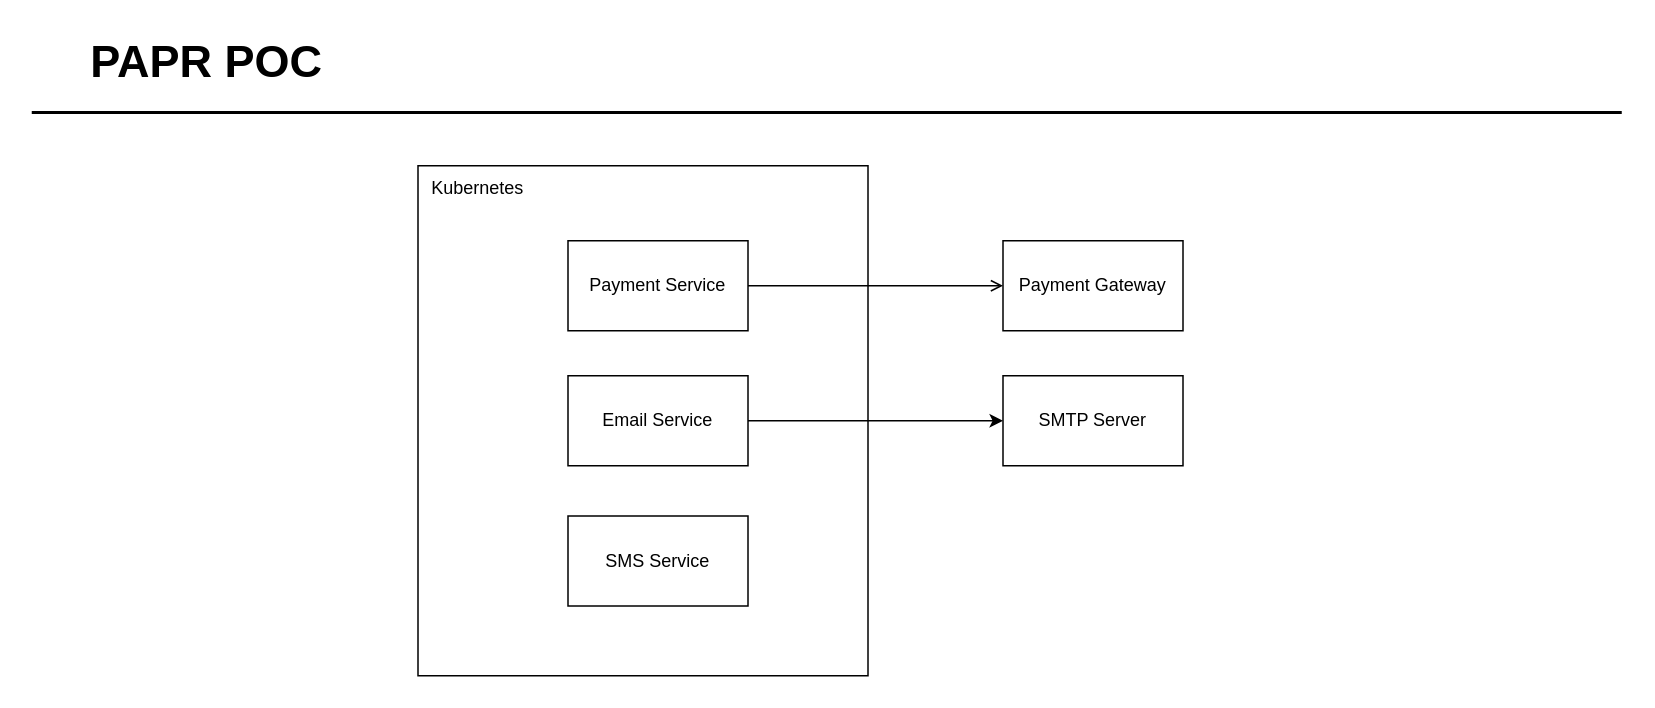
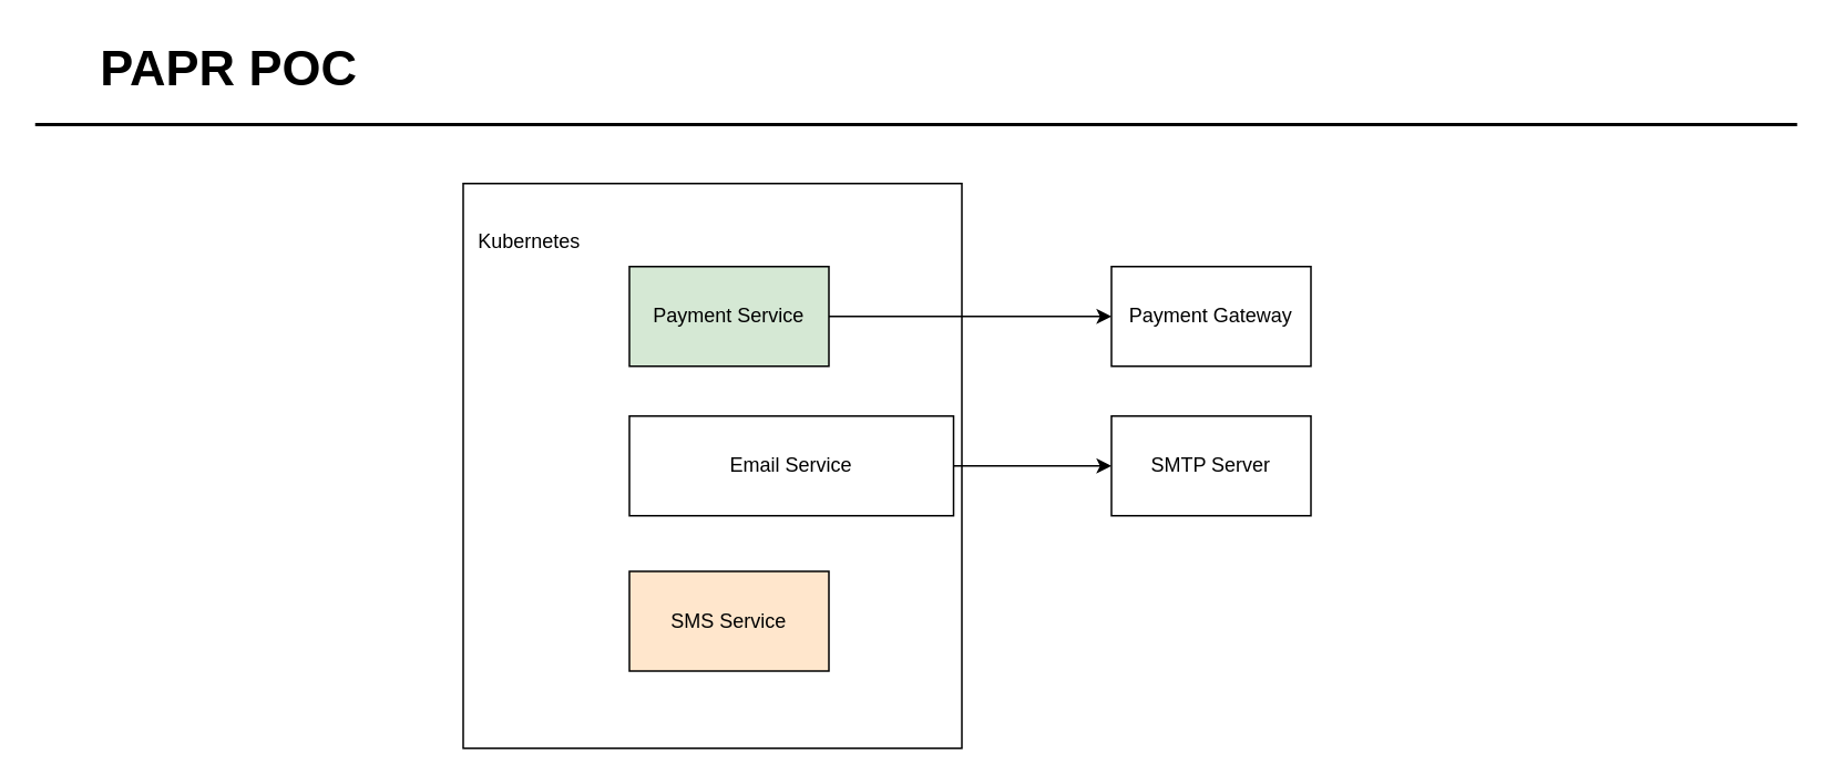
  <mxCell id="0" />
  <mxCell id="1" parent="0" />
  <mxCell id="2" value="" style="rounded=0;whiteSpace=wrap;html=1;" parent="1" vertex="1"><mxGeometry x="278" y="110" width="300" height="340" as="geometry" /></mxCell>
  <mxCell id="3" value="PAPR POC" style="text;html=1;resizable=0;points=[];autosize=1;align=left;verticalAlign=top;spacingTop=-4;fontSize=30;fontStyle=1" parent="1" vertex="1"><mxGeometry x="58" y="20" width="180" height="40" as="geometry" /></mxCell>
  <mxCell id="4" value="" style="line;strokeWidth=2;html=1;fontSize=14;" parent="1" vertex="1"><mxGeometry x="20.5" y="69.5" width="1060" height="10" as="geometry" /></mxCell>
- <mxCell id="5" value="Kubernetes" style="text;html=1;align=center;verticalAlign=middle;whiteSpace=wrap;rounded=0;" vertex="1" parent="1"><mxGeometry x="288" y="110" width="60" height="30" as="geometry" /></mxCell>
+ <mxCell id="5" value="Kubernetes" style="text;html=1;align=center;verticalAlign=middle;whiteSpace=wrap;rounded=0;" vertex="1" parent="1"><mxGeometry x="288" y="130" width="60" height="30" as="geometry" /></mxCell>
  <mxCell id="6" style="edgeStyle=orthogonalEdgeStyle;rounded=0;orthogonalLoop=1;jettySize=auto;html=1;exitX=1;exitY=0.5;exitDx=0;exitDy=0;entryX=0;entryY=0.5;entryDx=0;entryDy=0;" edge="1" parent="1" source="7" target="12"><mxGeometry relative="1" as="geometry" /></mxCell>
- <mxCell id="7" value="Email Service" style="rounded=0;whiteSpace=wrap;html=1;" vertex="1" parent="1"><mxGeometry x="378" y="250" width="120" height="60" as="geometry" /></mxCell>
- <mxCell id="8" style="edgeStyle=orthogonalEdgeStyle;rounded=0;orthogonalLoop=1;jettySize=auto;html=1;exitX=1;exitY=0.5;exitDx=0;exitDy=0;entryX=0;entryY=0.5;entryDx=0;entryDy=0;endArrow=open;" edge="1" parent="1" source="9" target="11"><mxGeometry relative="1" as="geometry" /></mxCell>
- <mxCell id="9" value="Payment Service" style="rounded=0;whiteSpace=wrap;html=1;" vertex="1" parent="1"><mxGeometry x="378" y="160" width="120" height="60" as="geometry" /></mxCell>
- <mxCell id="10" value="SMS Service" style="rounded=0;whiteSpace=wrap;html=1;" vertex="1" parent="1"><mxGeometry x="378" y="343.5" width="120" height="60" as="geometry" /></mxCell>
+ <mxCell id="7" value="Email Service" style="rounded=0;whiteSpace=wrap;html=1;" vertex="1" parent="1"><mxGeometry x="378" y="250" width="195" height="60" as="geometry" /></mxCell>
+ <mxCell id="8" style="edgeStyle=orthogonalEdgeStyle;rounded=0;orthogonalLoop=1;jettySize=auto;html=1;exitX=1;exitY=0.5;exitDx=0;exitDy=0;entryX=0;entryY=0.5;entryDx=0;entryDy=0;" edge="1" parent="1" source="9" target="11"><mxGeometry relative="1" as="geometry" /></mxCell>
+ <mxCell id="9" value="Payment Service" style="rounded=0;whiteSpace=wrap;html=1;fillColor=#d5e8d4;" vertex="1" parent="1"><mxGeometry x="378" y="160" width="120" height="60" as="geometry" /></mxCell>
+ <mxCell id="10" value="SMS Service" style="rounded=0;whiteSpace=wrap;html=1;fillColor=#ffe6cc;" vertex="1" parent="1"><mxGeometry x="378" y="343.5" width="120" height="60" as="geometry" /></mxCell>
  <mxCell id="11" value="Payment Gateway" style="rounded=0;whiteSpace=wrap;html=1;" vertex="1" parent="1"><mxGeometry x="668" y="160" width="120" height="60" as="geometry" /></mxCell>
  <mxCell id="12" value="SMTP Server" style="rounded=0;whiteSpace=wrap;html=1;" vertex="1" parent="1"><mxGeometry x="668" y="250" width="120" height="60" as="geometry" /></mxCell>
